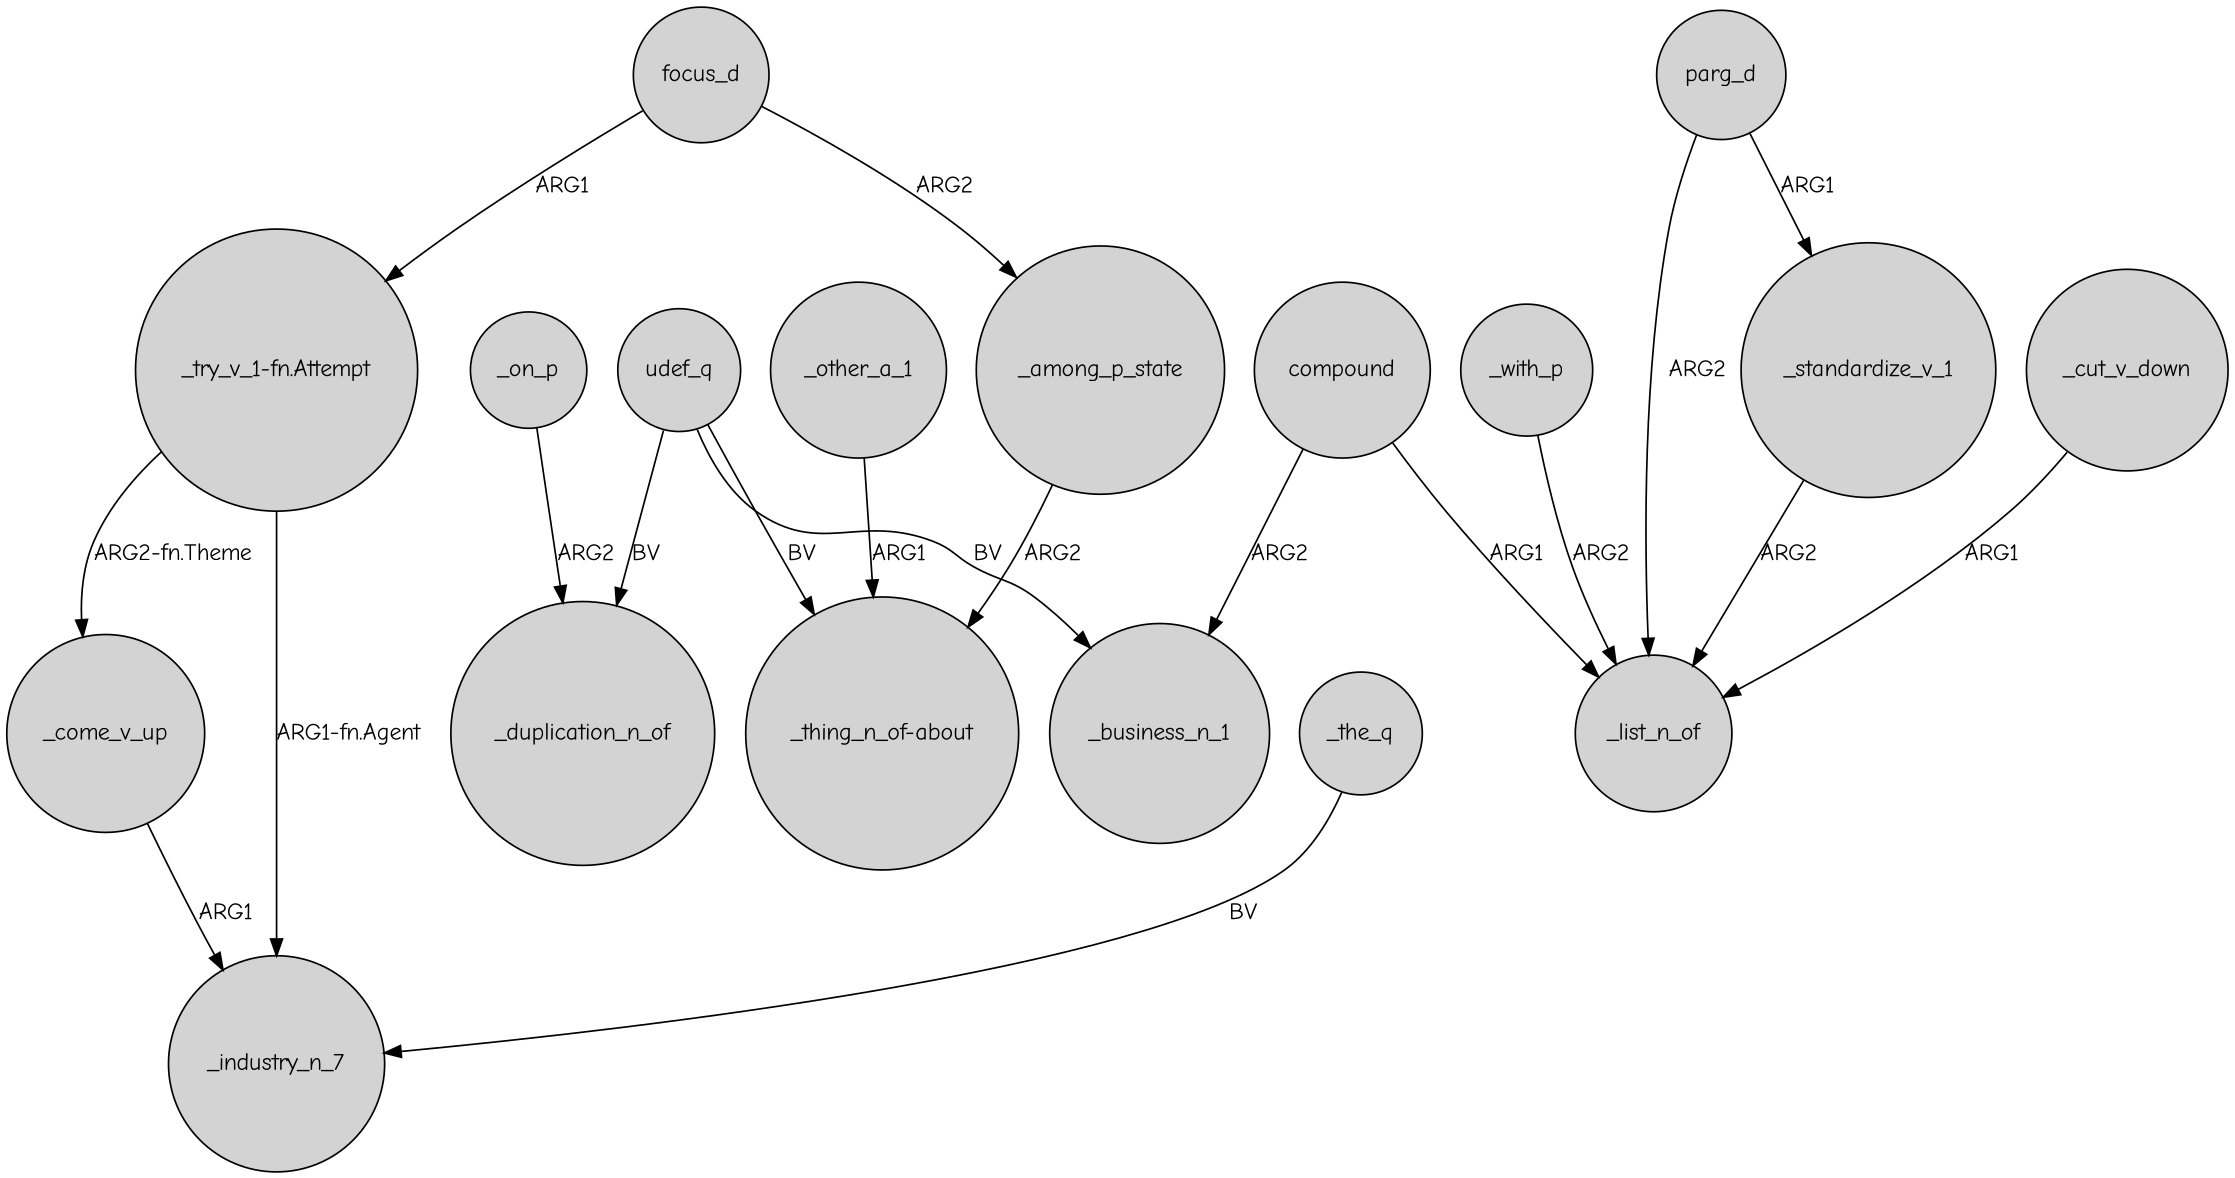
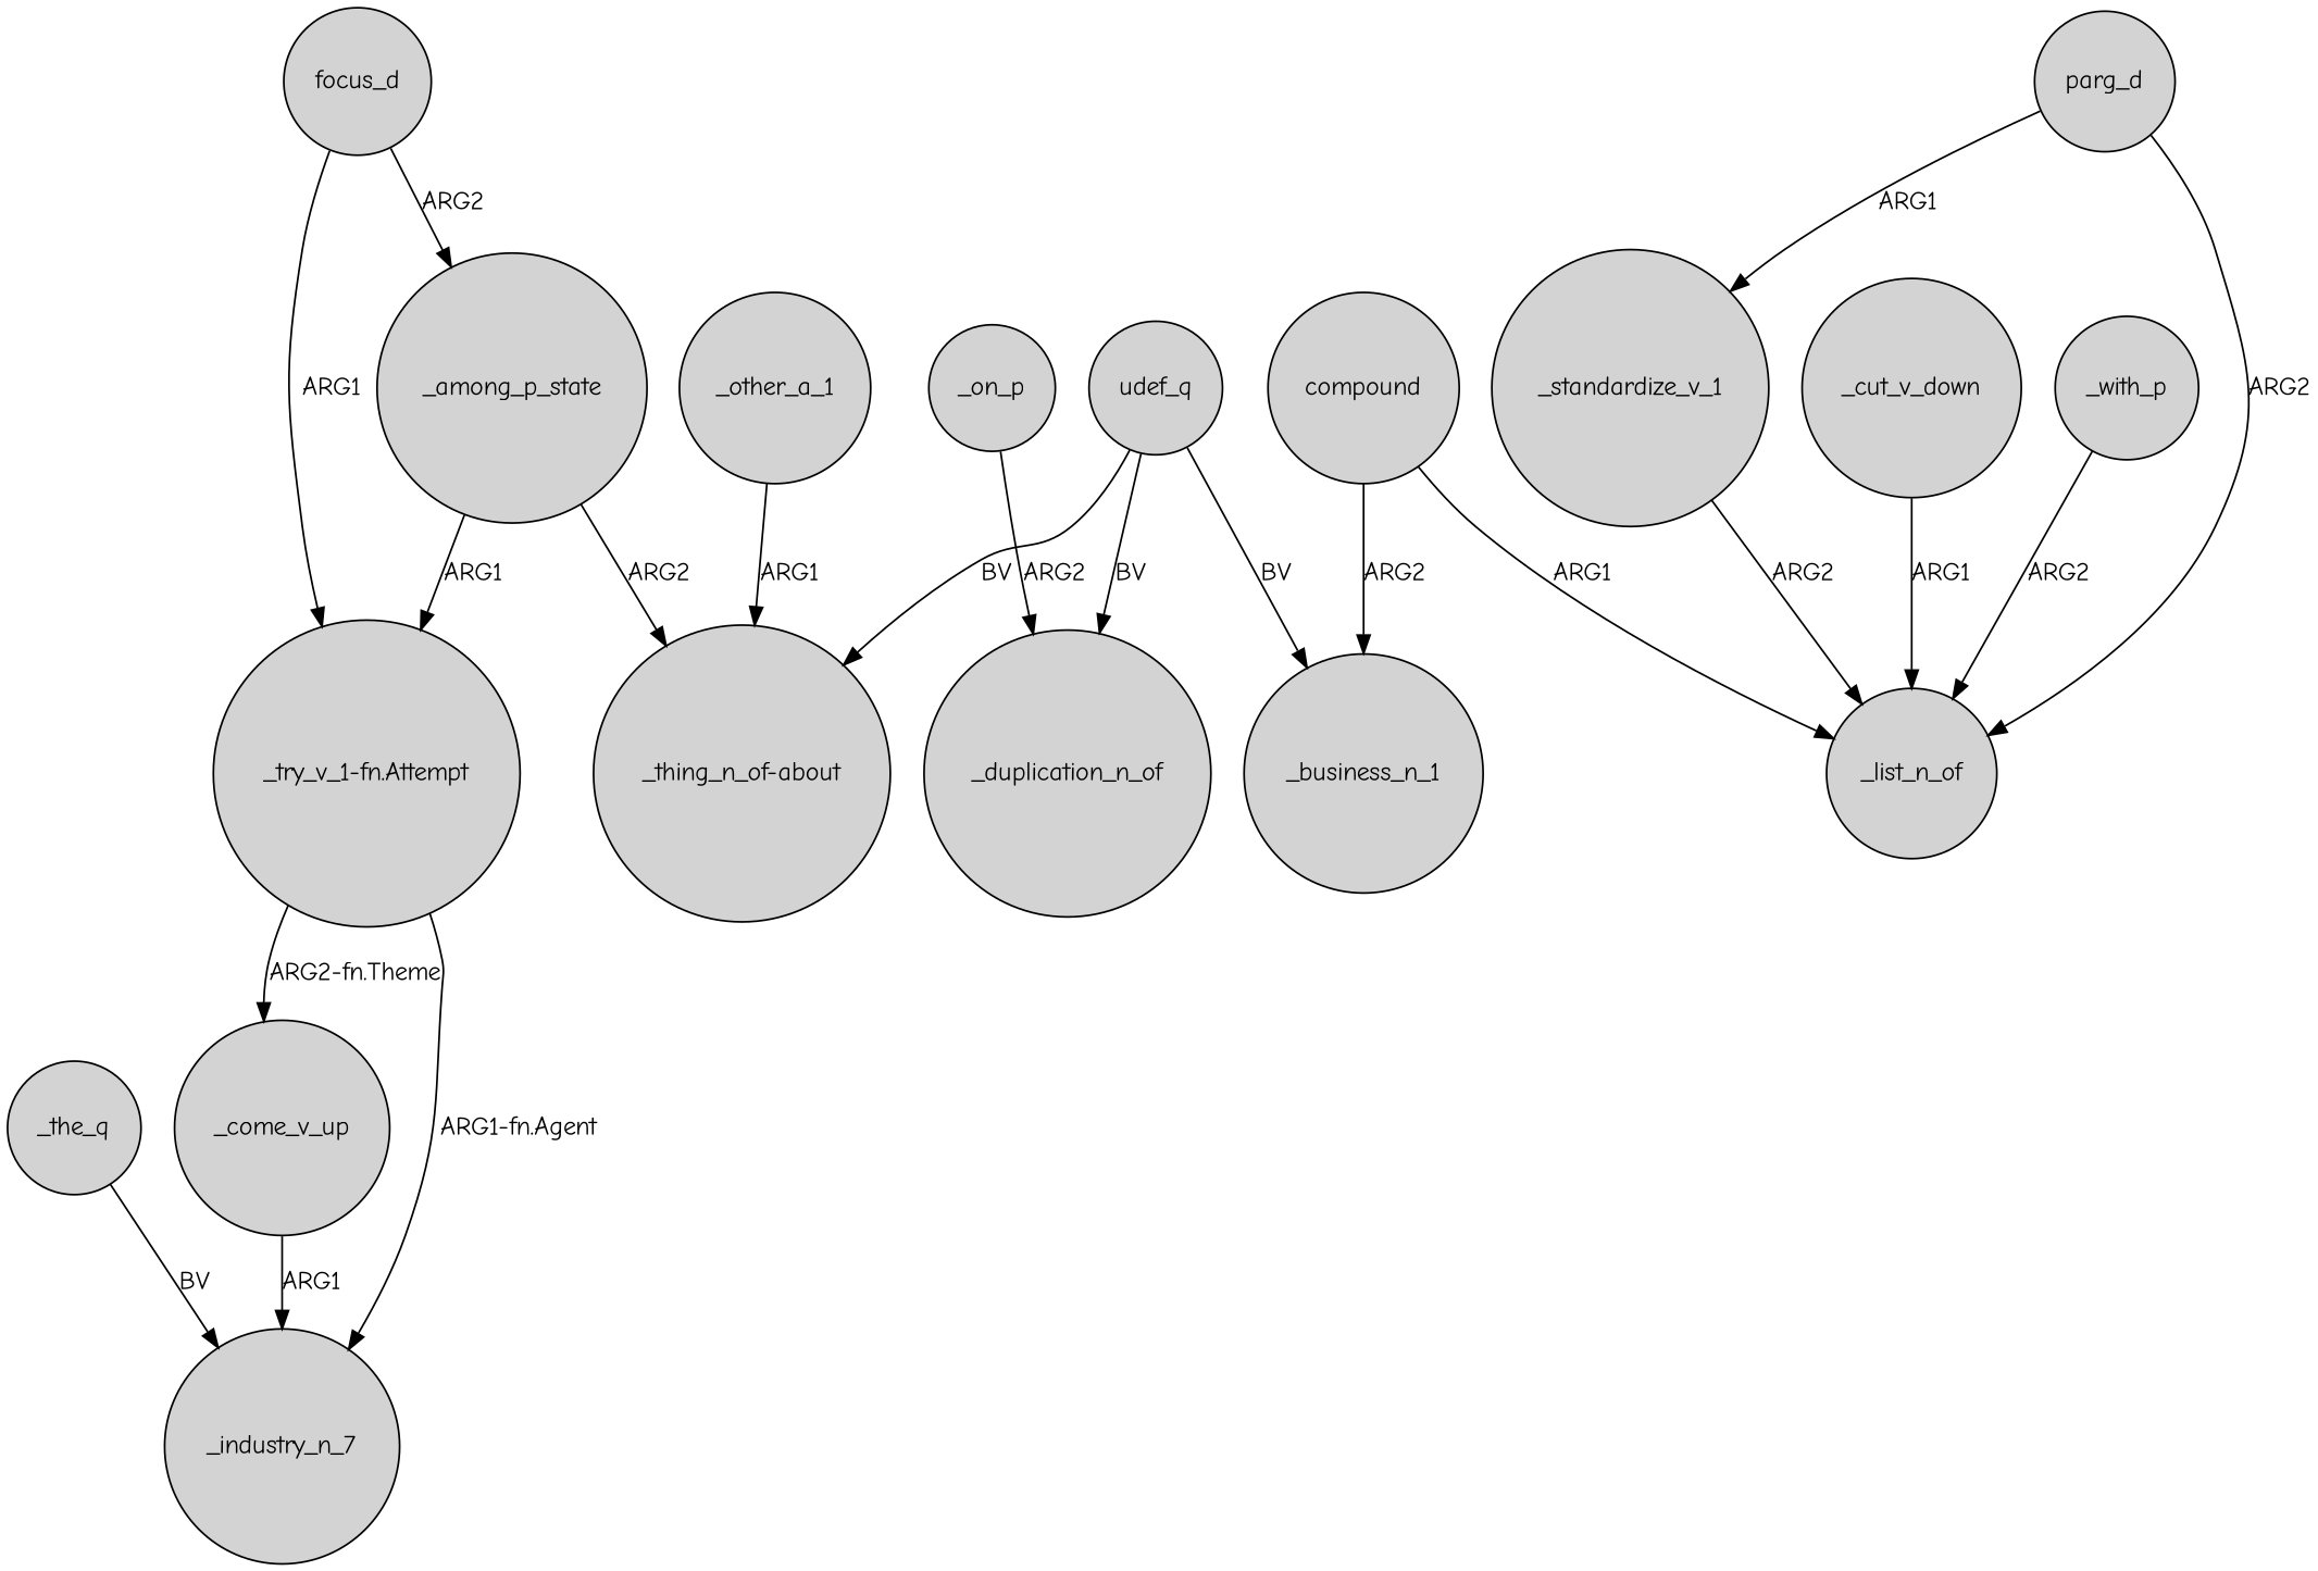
  digraph {
    fontname="Comic Neue"
    node [fontname="Comic Neue" shape=circle style=filled]
    edge [fontname="Comic Neue"]
    udef_q
    "_thing_n_of-about"
    _duplication_n_of
    _business_n_1
    "_try_v_1-fn.Attempt"
    _come_v_up
    n7 [label=_industry_n_7]
    _among_p_state
    _on_p
    parg_d
    _list_n_of
    _standardize_v_1
    _the_q
    _other_a_1
    compound
    _cut_v_down
    focus_d
    _with_p
    udef_q -> "_thing_n_of-about" [label=BV]
    udef_q -> _duplication_n_of [label=BV]
    udef_q -> _business_n_1 [label=BV]
    "_try_v_1-fn.Attempt" -> _come_v_up [label="ARG2-fn.Theme"]
    "_try_v_1-fn.Attempt" -> n7 [label="ARG1-fn.Agent"]
    _come_v_up -> n7 [label=ARG1]
    _among_p_state -> "_thing_n_of-about" [label=ARG2]
+   _among_p_state -> "_try_v_1-fn.Attempt" [label=ARG1]
    _on_p -> _duplication_n_of [label=ARG2]
    parg_d -> _list_n_of [label=ARG2]
    parg_d -> _standardize_v_1 [label=ARG1]
    _standardize_v_1 -> _list_n_of [label=ARG2]
    _the_q -> n7 [label=BV]
    _other_a_1 -> "_thing_n_of-about" [label=ARG1]
    compound -> _business_n_1 [label=ARG2]
    compound -> _list_n_of [label=ARG1]
    _cut_v_down -> _list_n_of [label=ARG1]
    focus_d -> "_try_v_1-fn.Attempt" [label=ARG1]
    focus_d -> _among_p_state [label=ARG2]
    _with_p -> _list_n_of [label=ARG2]
  }
